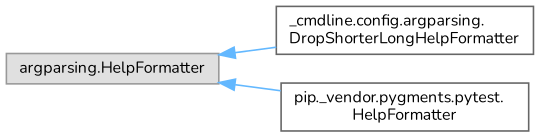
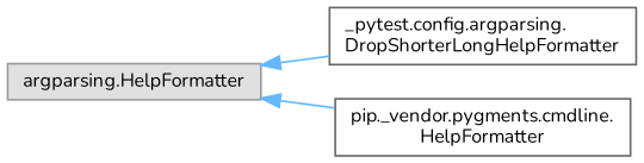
  digraph {
    fontname=Nunito
    rankdir=LR
    node [color=grey40 fillcolor=white fontname=Nunito fontsize=10 shape=box style=filled]
    edge [color=steelblue1 dir=back fontname=Nunito fontsize=10 labelfontname=Helvetica labelfontsize=10 style=solid]
    n1 [color=grey60 fillcolor="#E0E0E0" height=0.2 label="argparsing.HelpFormatter" width=0.4]
-   n2 [height=0.2 label="_cmdline.config.argparsing.\lDropShorterLongHelpFormatter" width=0.4]
-   n3 [height=0.2 label="pip._vendor.pygments.pytest.\lHelpFormatter" width=0.4]
+   n2 [height=0.2 label="_pytest.config.argparsing.\lDropShorterLongHelpFormatter" width=0.4]
+   n3 [height=0.2 label="pip._vendor.pygments.cmdline.\lHelpFormatter" width=0.4]
    n1 -> n2
    n1 -> n3
  }
